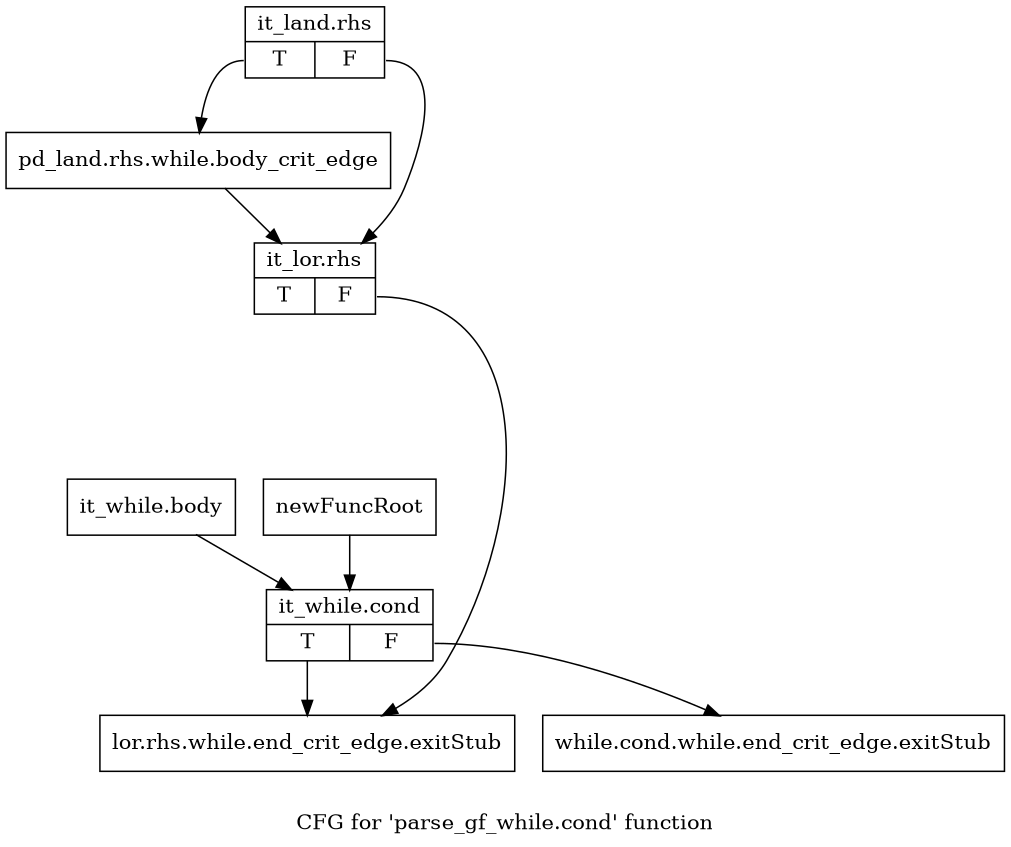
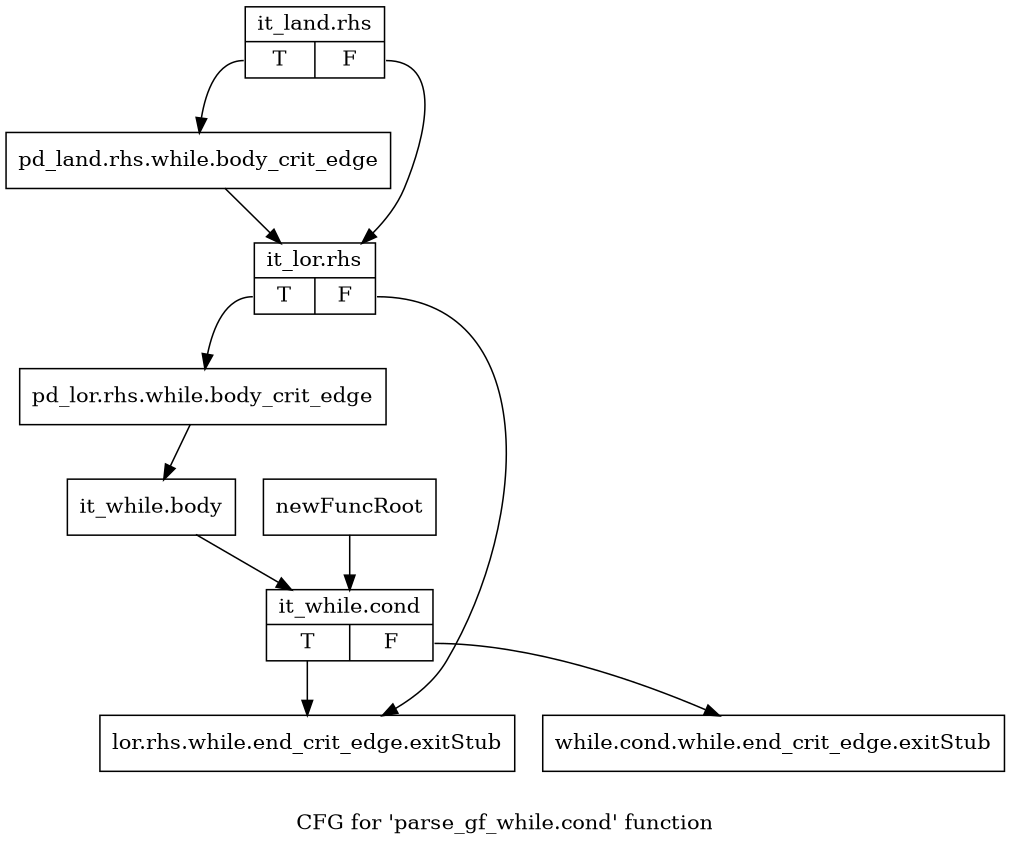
  digraph {
    label="CFG for 'parse_gf_while.cond' function"
    node [shape=record]
    n1 [label="{newFuncRoot}"]
    n2 [label="{it_while.cond|{<s0>T|<s1>F}}"]
    n3 [label="{while.cond.while.end_crit_edge.exitStub}"]
    n4 [label="{lor.rhs.while.end_crit_edge.exitStub}"]
    n5 [label="{it_land.rhs|{<s0>T|<s1>F}}"]
    n6 [label="{pd_land.rhs.while.body_crit_edge}"]
    n7 [label="{it_lor.rhs|{<s0>T|<s1>F}}"]
+   n8 [label="{pd_lor.rhs.while.body_crit_edge}"]
    n9 [label="{it_while.body}"]
    n1 -> n2
    n2 -> n3 [tailport=s1]
    n2 -> n4 [tailport=s0]
    n5 -> n6 [tailport=s0]
    n5 -> n7 [tailport=s1]
    n6 -> n7
    n7 -> n4 [tailport=s1]
+   n7 -> n8 [tailport=s0]
+   n8 -> n9
    n9 -> n2
  }
